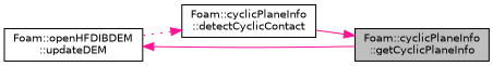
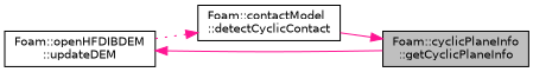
  digraph {
    rankdir=RL
    node [color=black fillcolor=white fontname=Helvetica fontsize=10 shape=record style=filled]
    edge [color=deeppink dir=back fontname=Helvetica fontsize=10 labelfontname=Helvetica labelfontsize=10 style=solid]
    n1 [fillcolor=grey75 fontcolor=black height=0.2 label="Foam::cyclicPlaneInfo\l::getCyclicPlaneInfo" width=0.4]
-   n2 [height=0.2 label="Foam::cyclicPlaneInfo\l::detectCyclicContact" width=0.4]
+   n2 [height=0.2 label="Foam::contactModel\l::detectCyclicContact" width=0.4]
    n3 [height=0.2 label="Foam::openHFDIBDEM\l::updateDEM" width=0.4]
    n1 -> n2
    n2 -> n3 [style=dotted]
    n3 -> n1
  }
